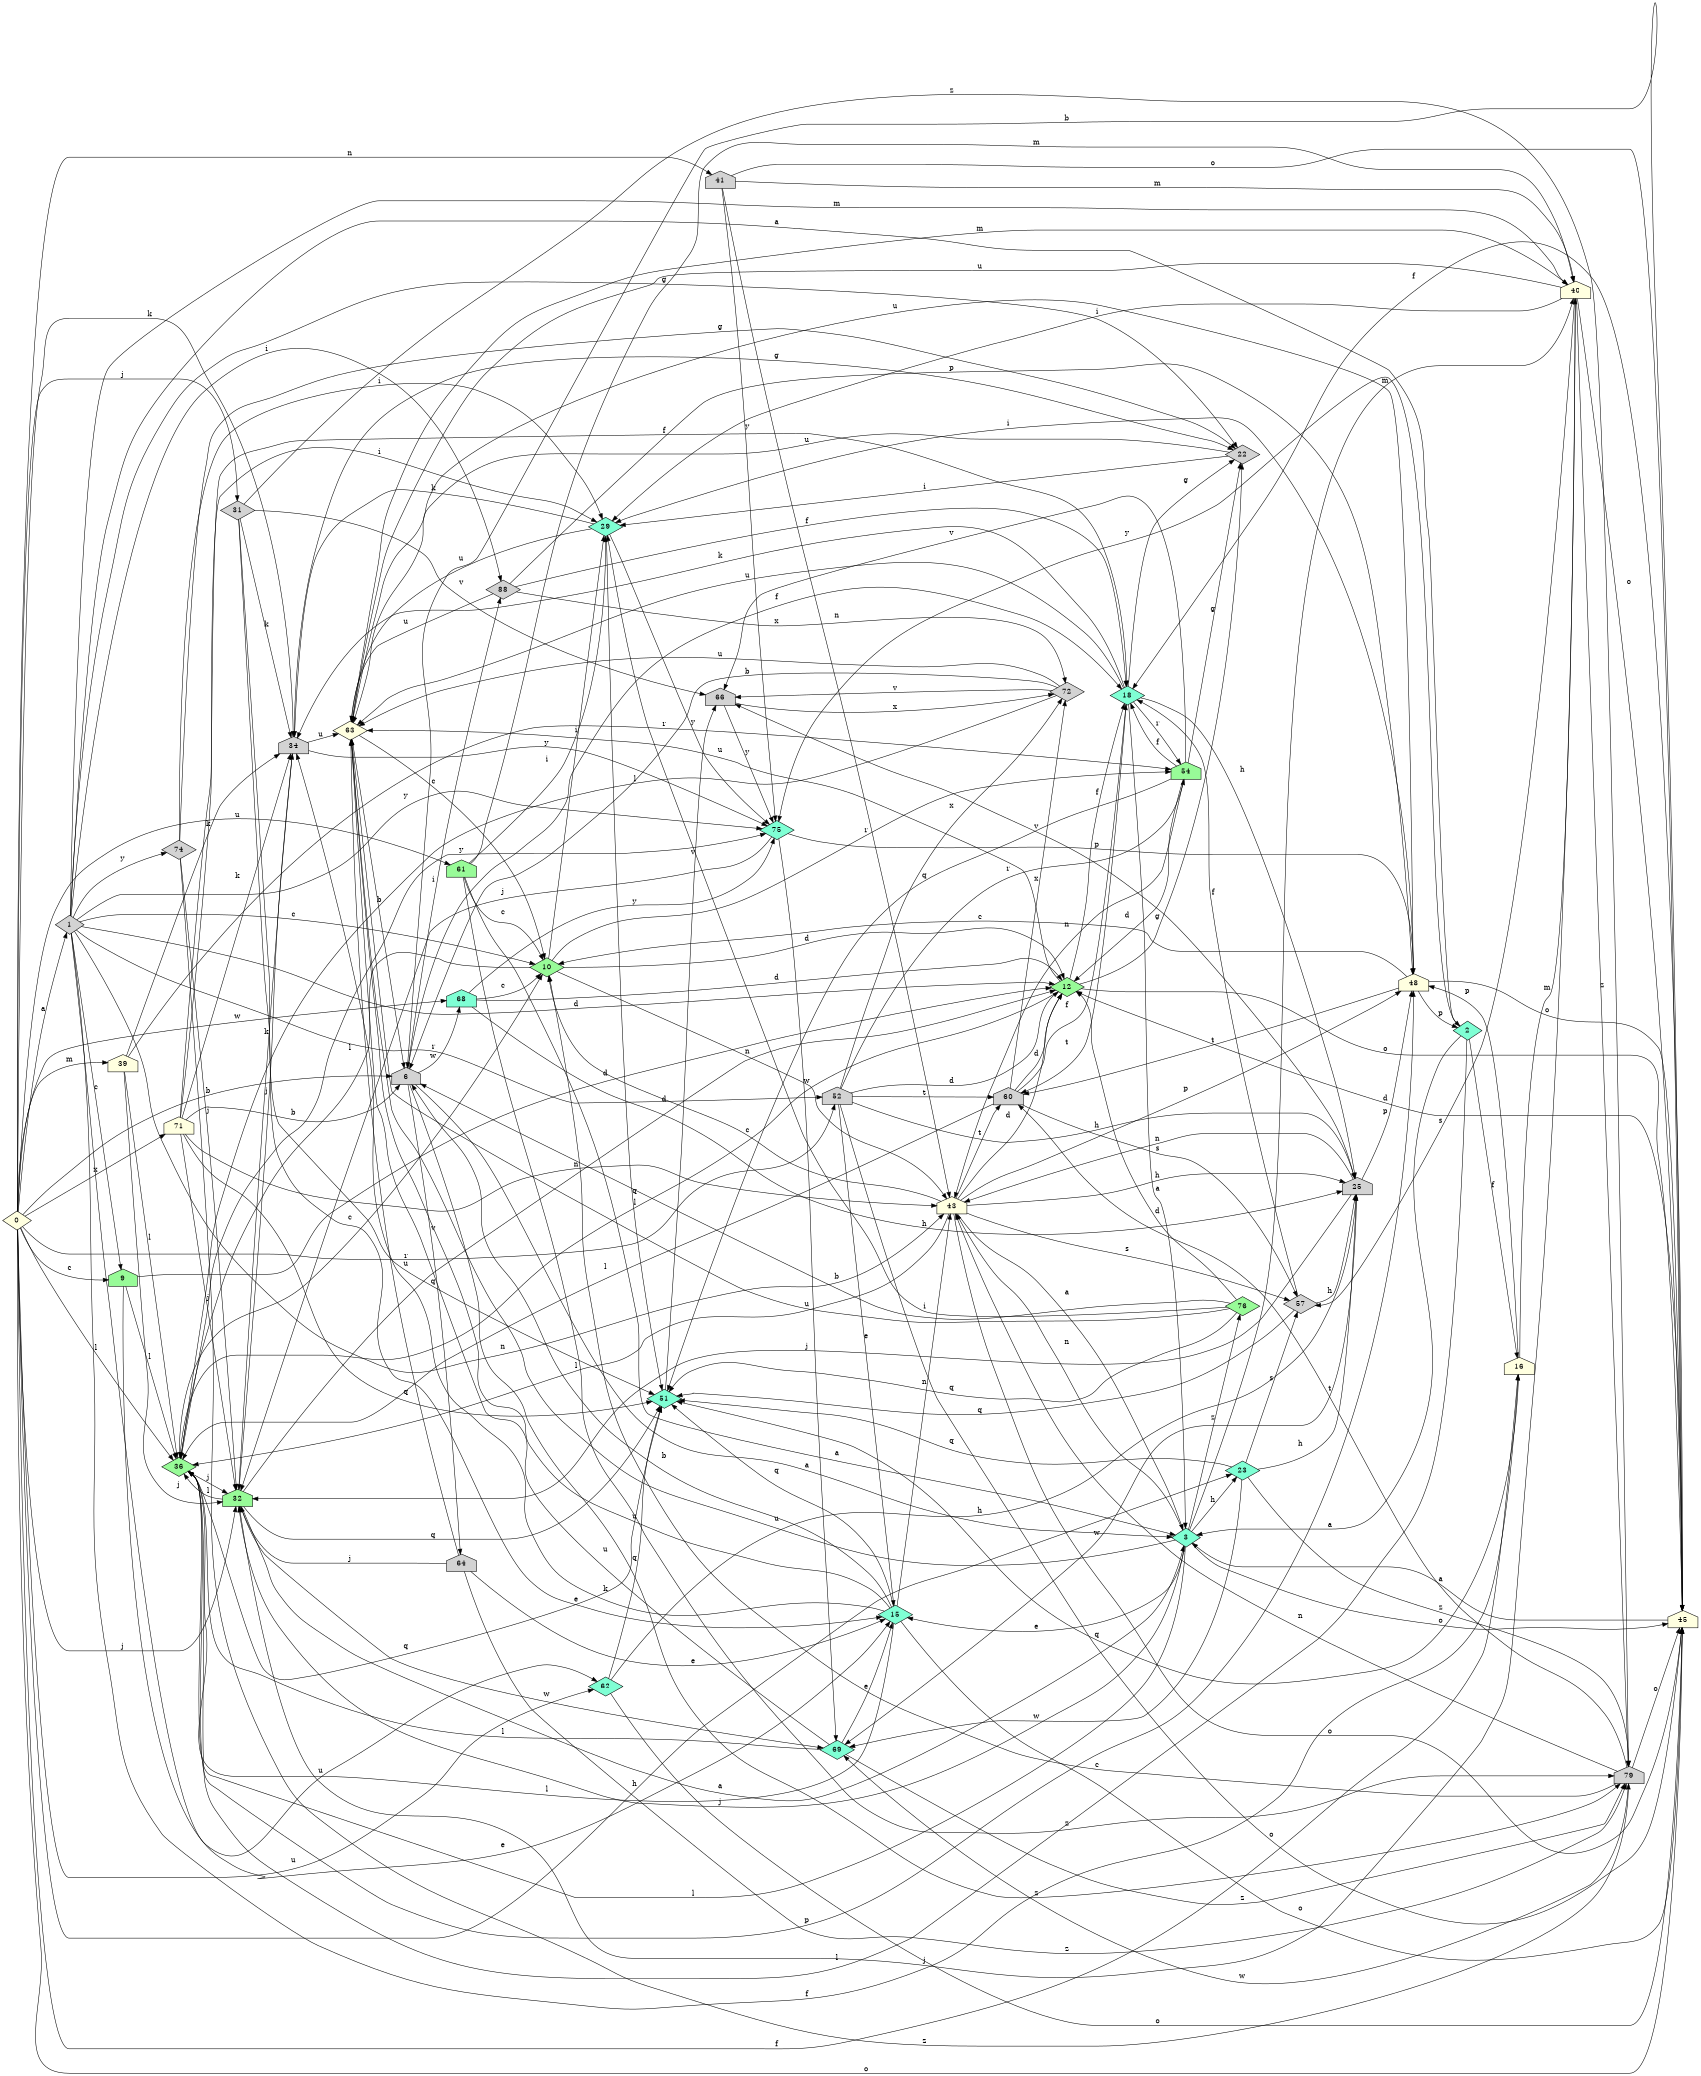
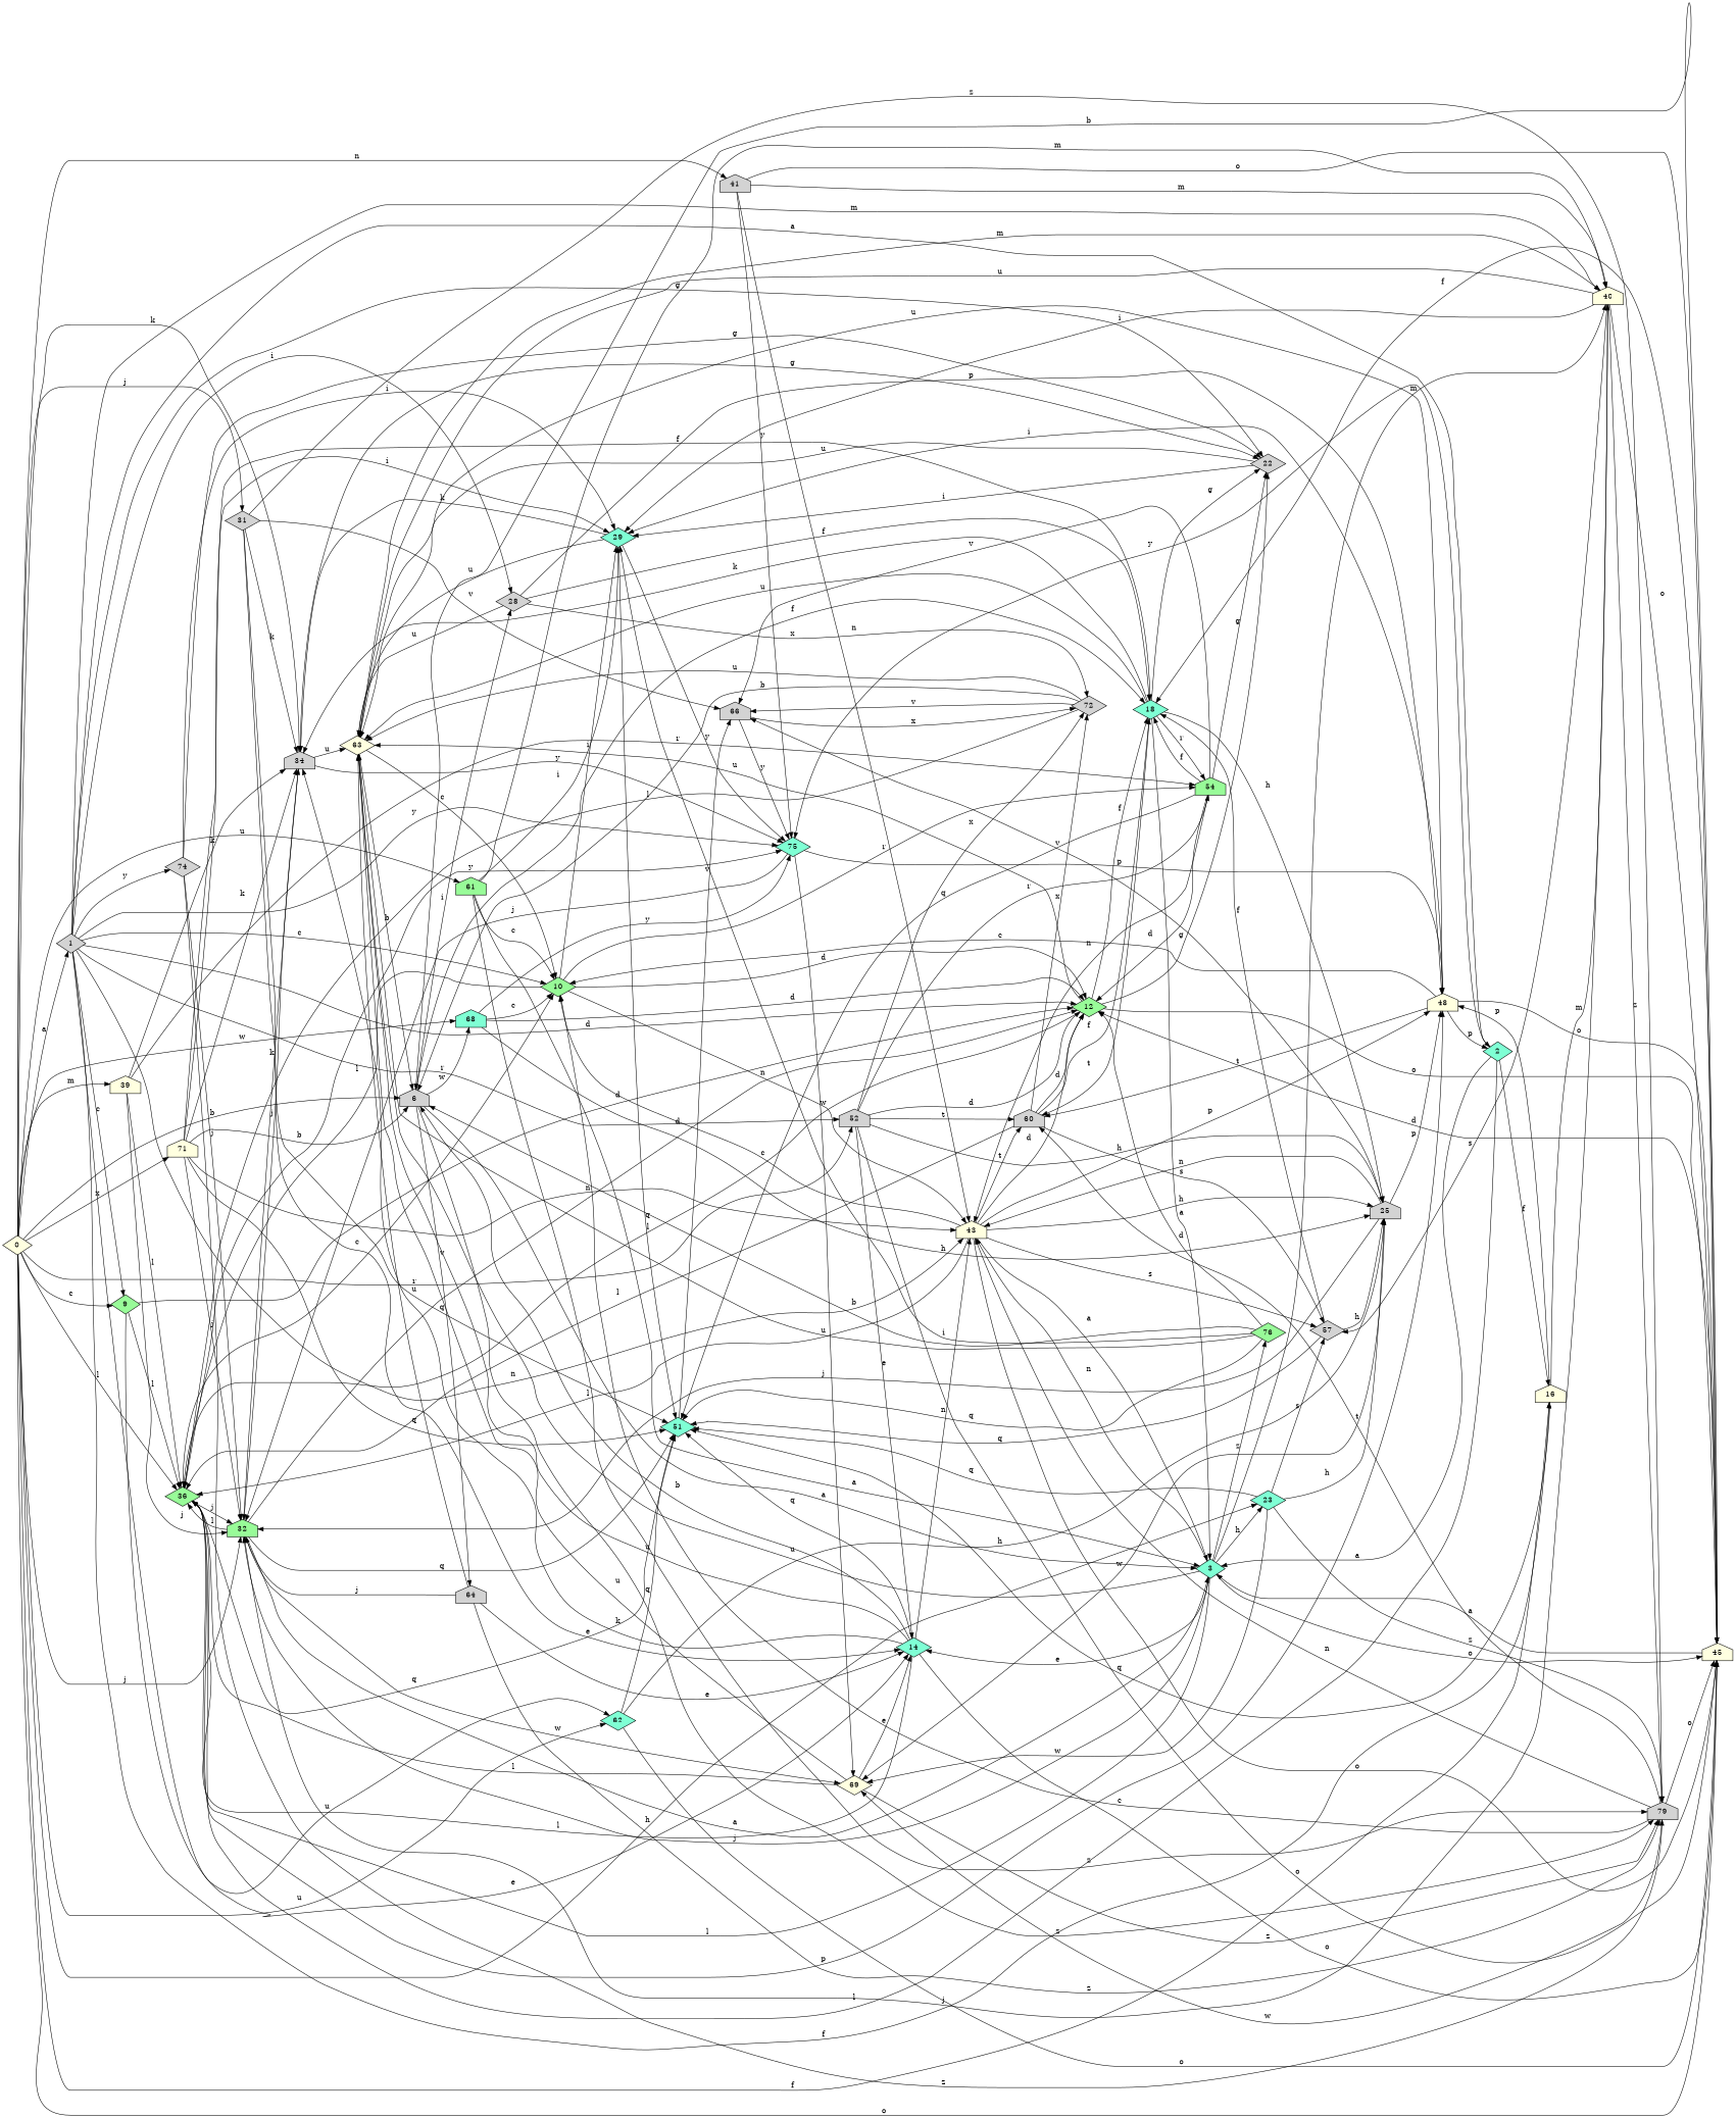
  strict digraph {
    rankdir=LR
    node [fillcolor=lightgrey shape=diamond style=filled]
    0 [fillcolor=lightyellow]
    1
    6 [shape=house]
-   9 [fillcolor=palegreen shape=house]
+   9 [fillcolor=palegreen]
    16 [fillcolor=lightyellow shape=house]
    23 [fillcolor=aquamarine]
    31
    32 [fillcolor=palegreen shape=house]
    34 [shape=house]
    36 [fillcolor=palegreen]
    39 [fillcolor=lightyellow shape=house]
    41 [shape=house]
    45 [fillcolor=lightyellow shape=house]
    52 [shape=house]
    61 [fillcolor=palegreen shape=house]
    62 [fillcolor=aquamarine]
    68 [fillcolor=aquamarine shape=house]
    71 [fillcolor=lightyellow shape=house]
    2 [fillcolor=aquamarine]
    10 [fillcolor=palegreen]
    12 [fillcolor=palegreen]
    22
-   28 [label=88]
+   28
    40 [fillcolor=lightyellow shape=house]
    43 [fillcolor=lightyellow shape=house]
    74
    75 [fillcolor=aquamarine]
    3 [fillcolor=aquamarine]
    18 [fillcolor=aquamarine]
    64 [shape=house]
    79 [shape=house]
-   15 [fillcolor=aquamarine]
+   15 [fillcolor=aquamarine label=14]
    48 [fillcolor=lightyellow shape=house]
    51 [fillcolor=aquamarine]
    25 [shape=house]
    57
-   69 [fillcolor=aquamarine]
+   69 [fillcolor=lightyellow]
    66 [shape=house]
    63 [fillcolor=lightyellow]
    54 [fillcolor=palegreen shape=house]
    60 [shape=house]
    72
    29 [fillcolor=aquamarine]
    76 [fillcolor=palegreen]
    0 -> 1 [label=a]
    0 -> 6 [label=b]
    0 -> 9 [label=c]
    0 -> 16 [label=f]
    0 -> 23 [label=h]
    0 -> 31 [label=j]
    0 -> 32 [label=j]
    0 -> 34 [label=k]
    0 -> 36 [label=l]
    0 -> 39 [label=m]
    0 -> 41 [label=n]
    0 -> 45 [label=o]
    0 -> 52 [label=r]
    0 -> 61 [label=u]
    0 -> 62 [label=u]
    0 -> 68 [label=w]
    0 -> 71 [label=x]
    1 -> 9 [label=c]
    1 -> 16 [label=f]
    1 -> 52 [label=r]
    1 -> 62 [label=u]
    1 -> 2 [label=a]
    1 -> 10 [label=c]
    1 -> 12 [label=d]
    1 -> 22 [label=g]
    1 -> 28 [label=i]
    1 -> 40 [label=m]
    1 -> 43 [label=n]
    1 -> 74 [label=y]
    1 -> 75 [label=y]
    6 -> 68 [label=w]
    6 -> 28 [label=i]
    6 -> 3 [label=a]
    6 -> 18 [label=f]
    6 -> 64 [label=v]
    6 -> 79 [label=z]
    9 -> 36 [label=l]
    9 -> 12 [label=d]
    9 -> 15 [label=e]
    16 -> 40 [label=m]
    16 -> 48 [label=p]
    16 -> 51 [label=q]
    23 -> 79 [label=z]
    23 -> 51 [label=q]
    23 -> 25 [label=h]
    23 -> 57 [label=s]
    23 -> 69 [label=w]
    31 -> 34 [label=k]
    31 -> 79 [label=z]
    31 -> 15 [label=e]
    31 -> 51 [label=q]
    31 -> 66 [label=v]
    32 -> 34 [label=k]
    32 -> 36 [label=l]
    32 -> 12 [label=d]
    32 -> 3 [label=a]
    32 -> 51 [label=q]
    32 -> 69 [label=w]
    34 -> 32 [label=j]
    34 -> 22 [label=g]
    34 -> 75 [label=y]
    34 -> 63 [label=u]
    36 -> 32 [label=j]
    36 -> 10 [label=c]
    36 -> 75 [label=y]
    36 -> 48 [label=p]
    36 -> 51 [label=q]
    39 -> 32 [label=j]
    39 -> 34 [label=k]
    39 -> 36 [label=l]
    39 -> 54 [label=r]
    41 -> 45 [label=o]
    41 -> 40 [label=m]
    41 -> 43 [label=n]
    41 -> 75 [label=y]
    45 -> 6 [label=b]
    45 -> 12 [label=d]
    45 -> 3 [label=a]
    45 -> 18 [label=f]
    52 -> 45 [label=o]
    52 -> 12 [label=d]
    52 -> 15 [label=e]
    52 -> 25 [label=h]
    52 -> 54 [label=r]
    52 -> 60 [label=t]
    52 -> 72 [label=x]
    61 -> 10 [label=c]
    61 -> 40 [label=m]
    61 -> 3 [label=a]
    61 -> 79 [label=z]
    61 -> 29 [label=i]
    62 -> 45 [label=o]
    62 -> 51 [label=q]
    62 -> 25 [label=h]
    68 -> 10 [label=c]
    68 -> 12 [label=d]
    68 -> 75 [label=y]
    68 -> 25 [label=h]
    71 -> 6 [label=b]
    71 -> 32 [label=j]
    71 -> 34 [label=k]
    71 -> 43 [label=n]
    71 -> 18 [label=f]
    71 -> 51 [label=q]
    71 -> 29 [label=i]
    2 -> 16 [label=f]
    2 -> 36 [label=l]
    2 -> 75 [label=y]
    2 -> 3 [label=a]
    10 -> 36 [label=l]
    10 -> 12 [label=d]
    10 -> 43 [label=n]
    10 -> 54 [label=r]
    10 -> 29 [label=i]
    12 -> 36 [label=l]
    12 -> 45 [label=o]
    12 -> 22 [label=g]
    12 -> 18 [label=f]
    12 -> 63 [label=u]
    22 -> 63 [label=u]
    22 -> 29 [label=i]
    28 -> 18 [label=f]
    28 -> 48 [label=p]
    28 -> 63 [label=u]
    28 -> 72 [label=x]
    40 -> 32 [label=j]
    40 -> 45 [label=o]
    40 -> 79 [label=z]
    40 -> 57 [label=s]
    40 -> 63 [label=u]
    40 -> 29 [label=i]
    43 -> 36 [label=l]
    43 -> 45 [label=o]
    43 -> 10 [label=c]
    43 -> 12 [label=d]
    43 -> 3 [label=a]
    43 -> 48 [label=p]
    43 -> 25 [label=h]
    43 -> 57 [label=s]
    43 -> 60 [label=t]
    74 -> 32 [label=j]
    74 -> 22 [label=g]
    74 -> 79 [label=z]
    74 -> 29 [label=i]
    75 -> 32 [label=j]
    75 -> 48 [label=p]
    75 -> 69 [label=w]
    3 -> 23 [label=h]
    3 -> 32 [label=j]
    3 -> 36 [label=l]
    3 -> 45 [label=o]
    3 -> 40 [label=m]
    3 -> 43 [label=n]
    3 -> 15 [label=e]
    3 -> 63 [label=u]
    3 -> 76 [label=z]
    18 -> 34 [label=k]
    18 -> 22 [label=g]
    18 -> 3 [label=a]
    18 -> 25 [label=h]
    18 -> 63 [label=u]
    18 -> 54 [label=r]
    18 -> 60 [label=t]
    64 -> 32 [label=j]
    64 -> 79 [label=z]
    64 -> 15 [label=e]
    64 -> 63 [label=u]
    79 -> 45 [label=o]
    79 -> 10 [label=c]
    79 -> 43 [label=n]
    79 -> 69 [label=w]
    79 -> 60 [label=t]
    15 -> 6 [label=b]
    15 -> 34 [label=k]
    15 -> 36 [label=l]
    15 -> 45 [label=o]
    15 -> 43 [label=n]
    15 -> 51 [label=q]
    15 -> 63 [label=u]
    48 -> 45 [label=o]
    48 -> 2 [label=p]
    48 -> 10 [label=c]
    48 -> 63 [label=u]
    48 -> 60 [label=t]
    48 -> 29 [label=i]
    51 -> 66 [label=v]
    25 -> 32 [label=j]
    25 -> 43 [label=n]
    25 -> 48 [label=p]
    25 -> 69 [label=w]
    25 -> 66 [label=v]
    57 -> 18 [label=f]
    57 -> 51 [label=q]
    57 -> 25 [label=h]
    69 -> 36 [label=l]
    69 -> 79 [label=z]
    69 -> 15 [label=e]
    69 -> 63 [label=u]
    66 -> 75 [label=y]
    66 -> 72 [label=x]
    63 -> 6 [label=b]
    63 -> 10 [label=c]
    63 -> 40 [label=m]
    54 -> 12 [label=d]
    54 -> 22 [label=g]
    54 -> 43 [label=n]
    54 -> 18 [label=f]
    54 -> 51 [label=q]
    54 -> 66 [label=v]
    60 -> 36 [label=l]
    60 -> 12 [label=d]
    60 -> 18 [label=f]
    60 -> 57 [label=s]
    60 -> 72 [label=x]
    72 -> 6 [label=b]
    72 -> 36 [label=l]
    72 -> 66 [label=v]
    72 -> 63 [label=u]
    29 -> 34 [label=k]
    29 -> 75 [label=y]
    29 -> 51 [label=q]
    29 -> 63 [label=u]
    76 -> 6 [label=b]
    76 -> 12 [label=d]
    76 -> 51 [label=q]
    76 -> 63 [label=u]
    76 -> 29 [label=i]
  }
